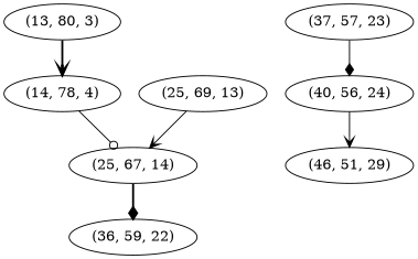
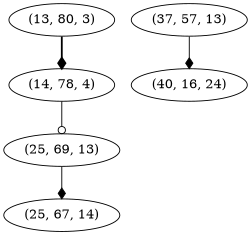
  digraph {
    edge [arrowhead=diamond style=solid]
    "(13, 80, 3)"
    "(14, 78, 4)"
    "(25, 69, 13)"
    n4 [label="(25, 67, 14)"]
-   "(36, 59, 22)"
-   "(37, 57, 23)"
-   "(40, 56, 24)"
-   "(46, 51, 29)"
-   "(13, 80, 3)" -> "(14, 78, 4)" [arrowhead=vee style=bold]
-   "(14, 78, 4)" -> n4 [arrowhead=odot]
-   "(25, 69, 13)" -> n4 [arrowhead=vee]
-   n4 -> "(36, 59, 22)" [style=bold]
+   "(37, 57, 23)" [label="(37, 57, 13)"]
+   "(40, 56, 24)" [label="(40, 16, 24)"]
+   "(13, 80, 3)" -> "(14, 78, 4)" [style=bold]
+   "(14, 78, 4)" -> "(25, 69, 13)" [arrowhead=odot]
+   "(25, 69, 13)" -> n4
    "(37, 57, 23)" -> "(40, 56, 24)"
-   "(40, 56, 24)" -> "(46, 51, 29)" [arrowhead=vee]
  }
